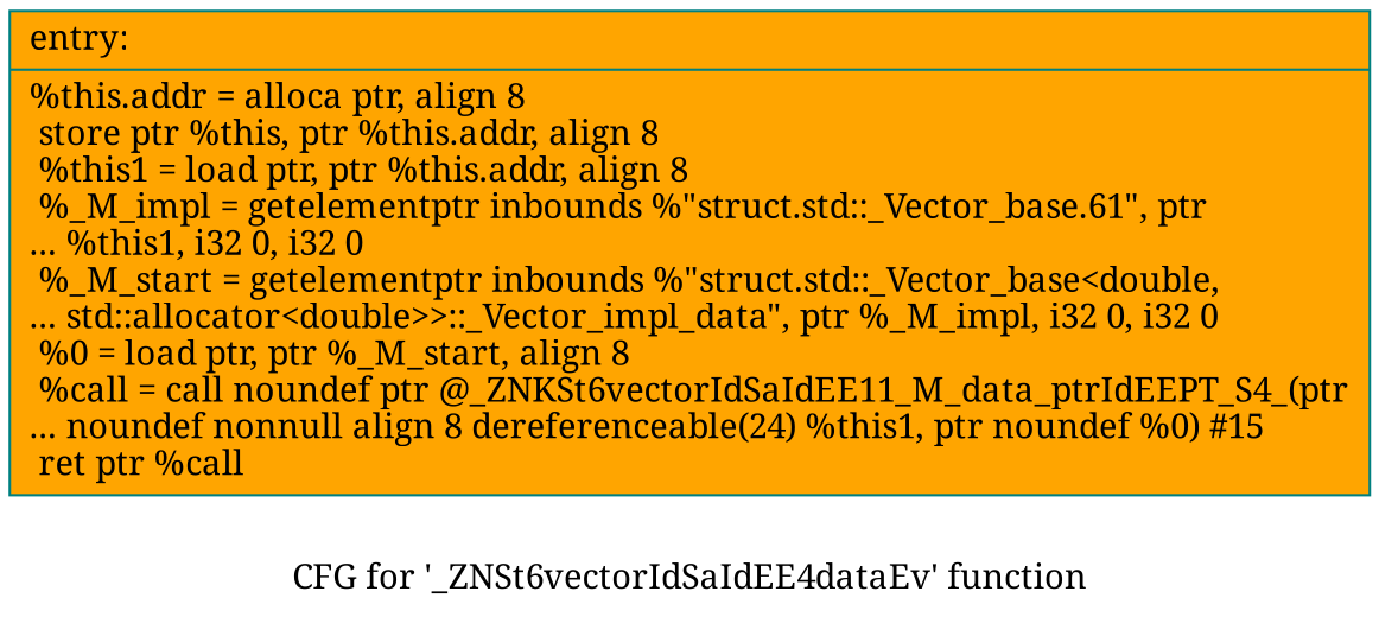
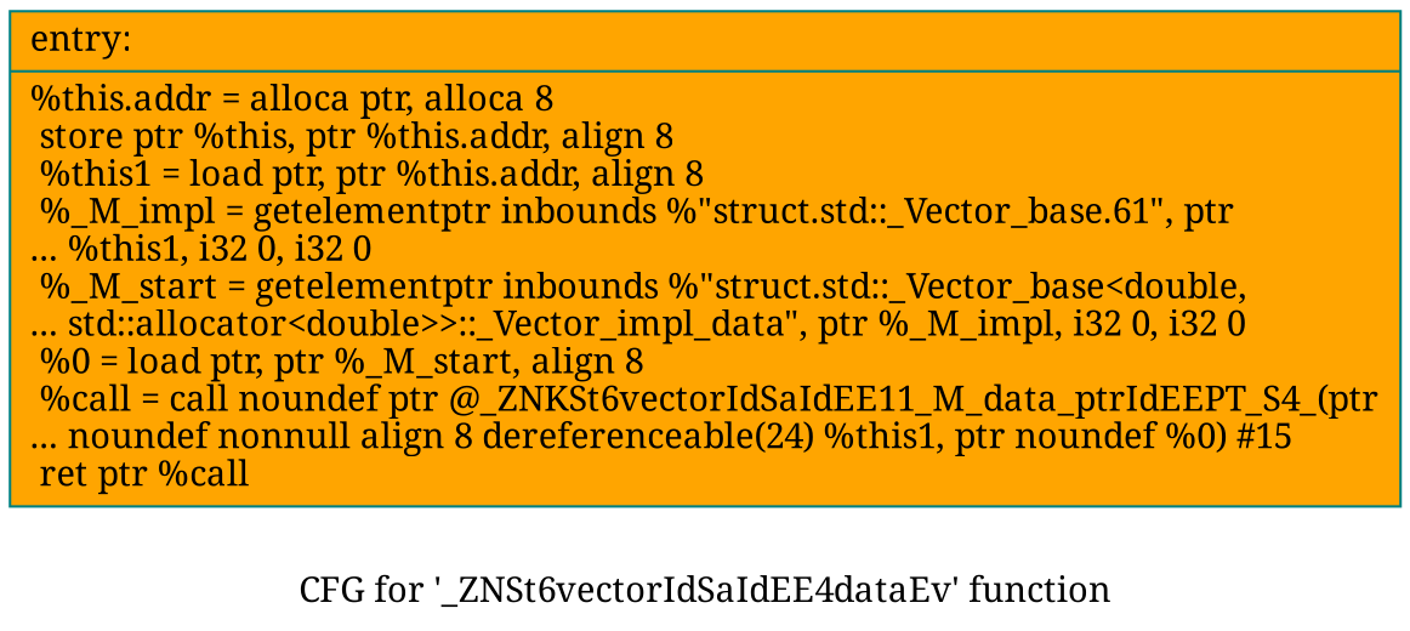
  digraph {
    label="CFG for '_ZNSt6vectorIdSaIdEE4dataEv' function"
    fontname="Noto Serif"
-   n1 [color=teal fillcolor=orange fontname="Noto Serif" label="{entry:\l|  %this.addr = alloca ptr, align 8\l  store ptr %this, ptr %this.addr, align 8\l  %this1 = load ptr, ptr %this.addr, align 8\l  %_M_impl = getelementptr inbounds %\"struct.std::_Vector_base.61\", ptr\l... %this1, i32 0, i32 0\l  %_M_start = getelementptr inbounds %\"struct.std::_Vector_base\<double,\l... std::allocator\<double\>\>::_Vector_impl_data\", ptr %_M_impl, i32 0, i32 0\l  %0 = load ptr, ptr %_M_start, align 8\l  %call = call noundef ptr @_ZNKSt6vectorIdSaIdEE11_M_data_ptrIdEEPT_S4_(ptr\l... noundef nonnull align 8 dereferenceable(24) %this1, ptr noundef %0) #15\l  ret ptr %call\l}" shape=record style=filled]
+   n1 [color=teal fillcolor=orange fontname="Noto Serif" label="{entry:\l|  %this.addr = alloca ptr, alloca 8\l  store ptr %this, ptr %this.addr, align 8\l  %this1 = load ptr, ptr %this.addr, align 8\l  %_M_impl = getelementptr inbounds %\"struct.std::_Vector_base.61\", ptr\l... %this1, i32 0, i32 0\l  %_M_start = getelementptr inbounds %\"struct.std::_Vector_base\<double,\l... std::allocator\<double\>\>::_Vector_impl_data\", ptr %_M_impl, i32 0, i32 0\l  %0 = load ptr, ptr %_M_start, align 8\l  %call = call noundef ptr @_ZNKSt6vectorIdSaIdEE11_M_data_ptrIdEEPT_S4_(ptr\l... noundef nonnull align 8 dereferenceable(24) %this1, ptr noundef %0) #15\l  ret ptr %call\l}" shape=record style=filled]
  }
